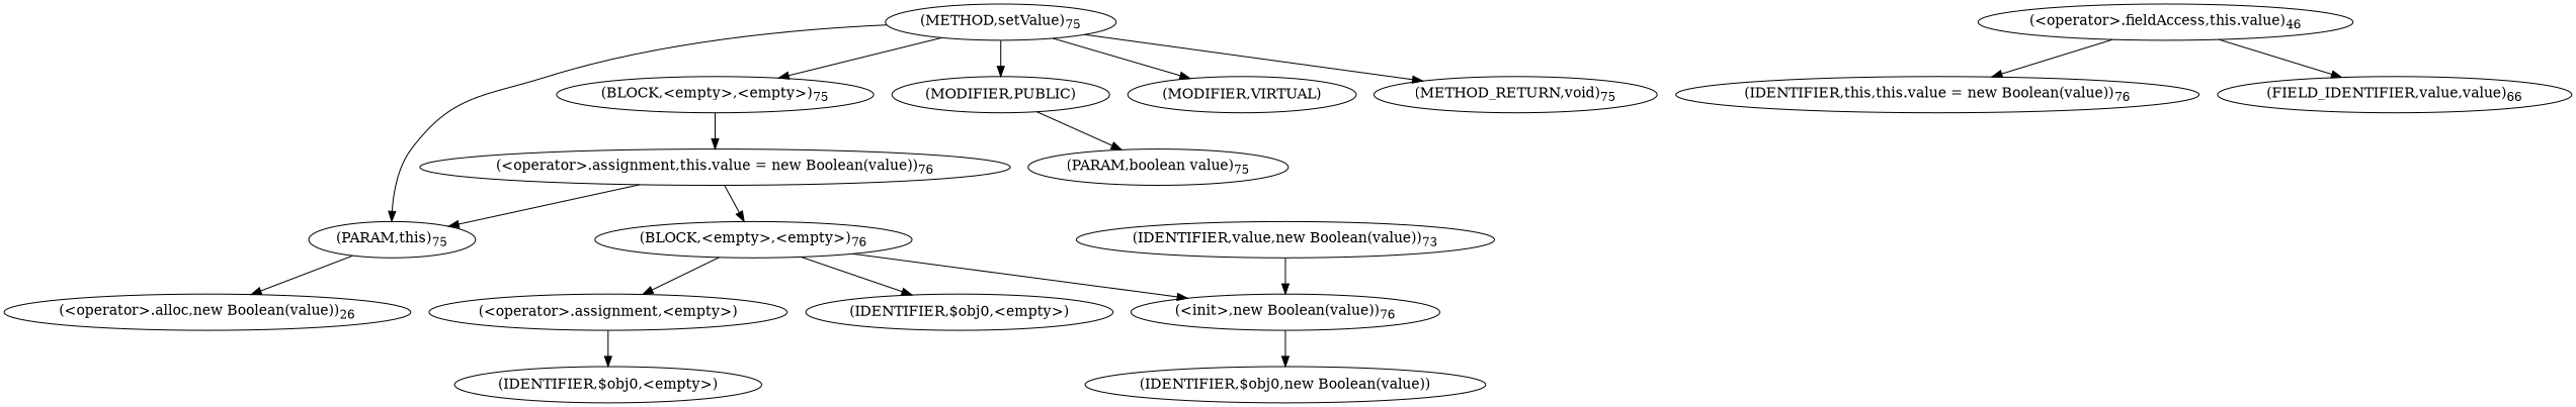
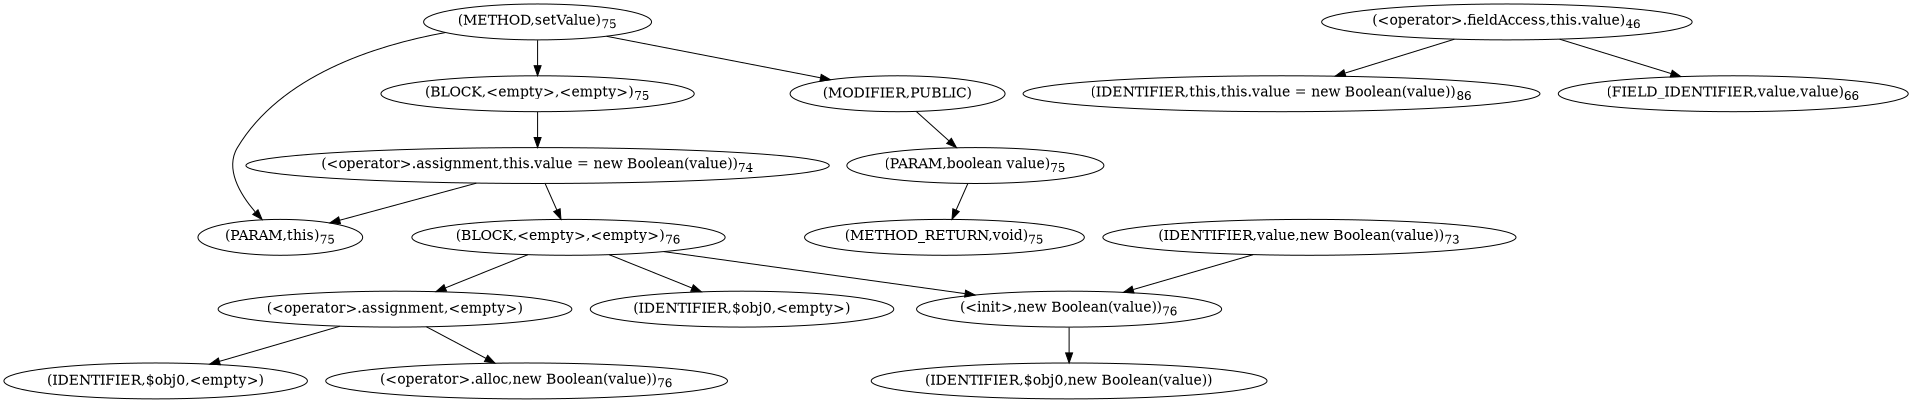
  digraph {
    n1 [label=<(METHOD,setValue)<SUB>75</SUB>>]
    n2 [label=<(PARAM,this)<SUB>75</SUB>>]
    n3 [label=<(BLOCK,&lt;empty&gt;,&lt;empty&gt;)<SUB>75</SUB>>]
    n4 [label=<(MODIFIER,PUBLIC)>]
-   n5 [label=<(MODIFIER,VIRTUAL)>]
    n6 [label=<(METHOD_RETURN,void)<SUB>75</SUB>>]
    n7 [label=<(PARAM,boolean value)<SUB>75</SUB>>]
-   n8 [label=<(&lt;operator&gt;.assignment,this.value = new Boolean(value))<SUB>76</SUB>>]
+   n8 [label=<(&lt;operator&gt;.assignment,this.value = new Boolean(value))<SUB>74</SUB>>]
    n9 [label=<(BLOCK,&lt;empty&gt;,&lt;empty&gt;)<SUB>76</SUB>>]
    n10 [label=<(&lt;operator&gt;.fieldAccess,this.value)<SUB>46</SUB>>]
-   n11 [label=<(IDENTIFIER,this,this.value = new Boolean(value))<SUB>76</SUB>>]
+   n11 [label=<(IDENTIFIER,this,this.value = new Boolean(value))<SUB>86</SUB>>]
    n12 [label=<(FIELD_IDENTIFIER,value,value)<SUB>66</SUB>>]
    n13 [label=<(&lt;operator&gt;.assignment,&lt;empty&gt;)>]
    n14 [label=<(&lt;init&gt;,new Boolean(value))<SUB>76</SUB>>]
    n15 [label=<(IDENTIFIER,$obj0,&lt;empty&gt;)>]
    n16 [label=<(IDENTIFIER,$obj0,&lt;empty&gt;)>]
-   n17 [label=<(&lt;operator&gt;.alloc,new Boolean(value))<SUB>26</SUB>>]
+   n17 [label=<(&lt;operator&gt;.alloc,new Boolean(value))<SUB>76</SUB>>]
    n18 [label=<(IDENTIFIER,$obj0,new Boolean(value))>]
    n19 [label=<(IDENTIFIER,value,new Boolean(value))<SUB>73</SUB>>]
    n1 -> n2
    n1 -> n3
    n1 -> n4
-   n1 -> n5
-   n1 -> n6
+   n7 -> n6
    n3 -> n8
    n4 -> n7
    n8 -> n2
    n8 -> n9
    n9 -> n13
    n9 -> n14
    n9 -> n15
    n10 -> n11
    n10 -> n12
    n13 -> n16
-   n2 -> n17
+   n13 -> n17
    n14 -> n18
    n19 -> n14
  }
